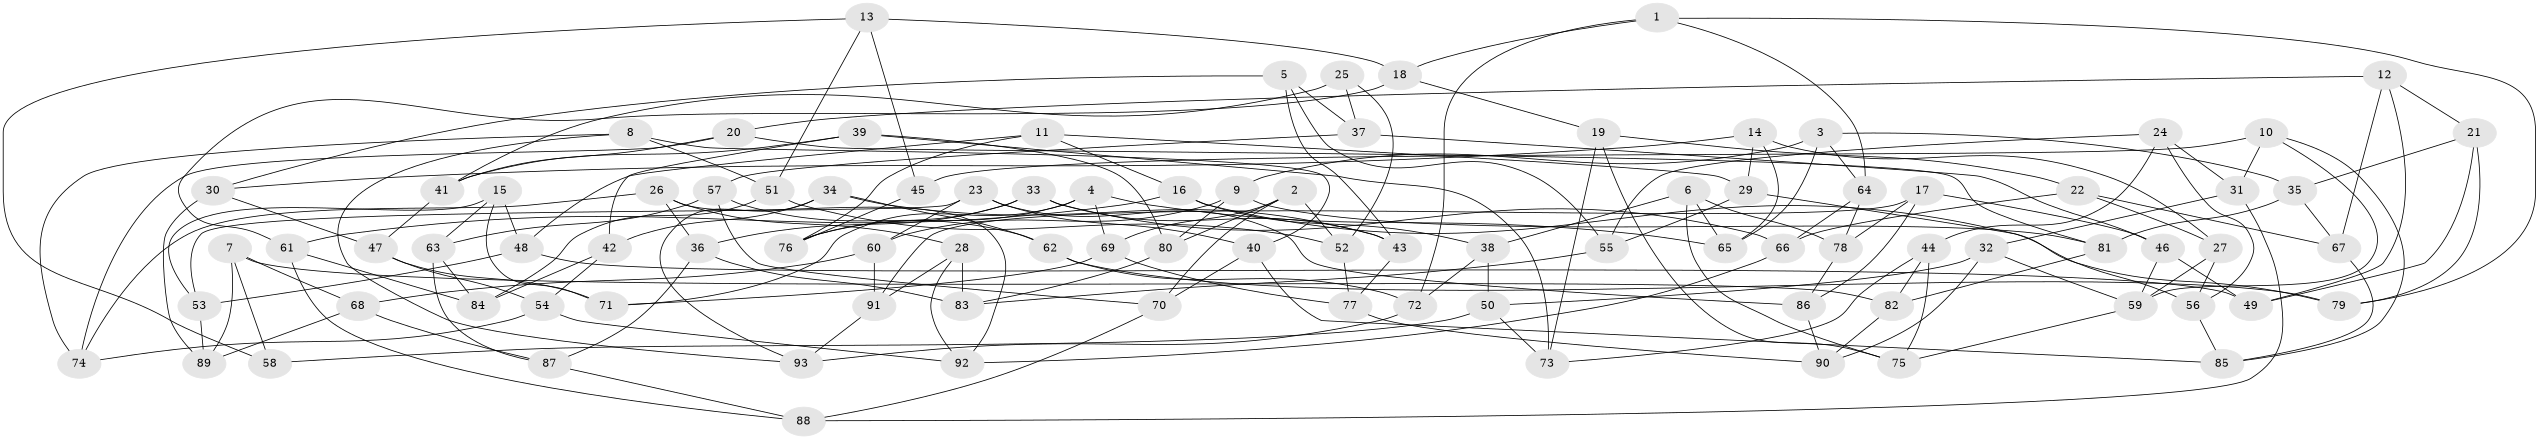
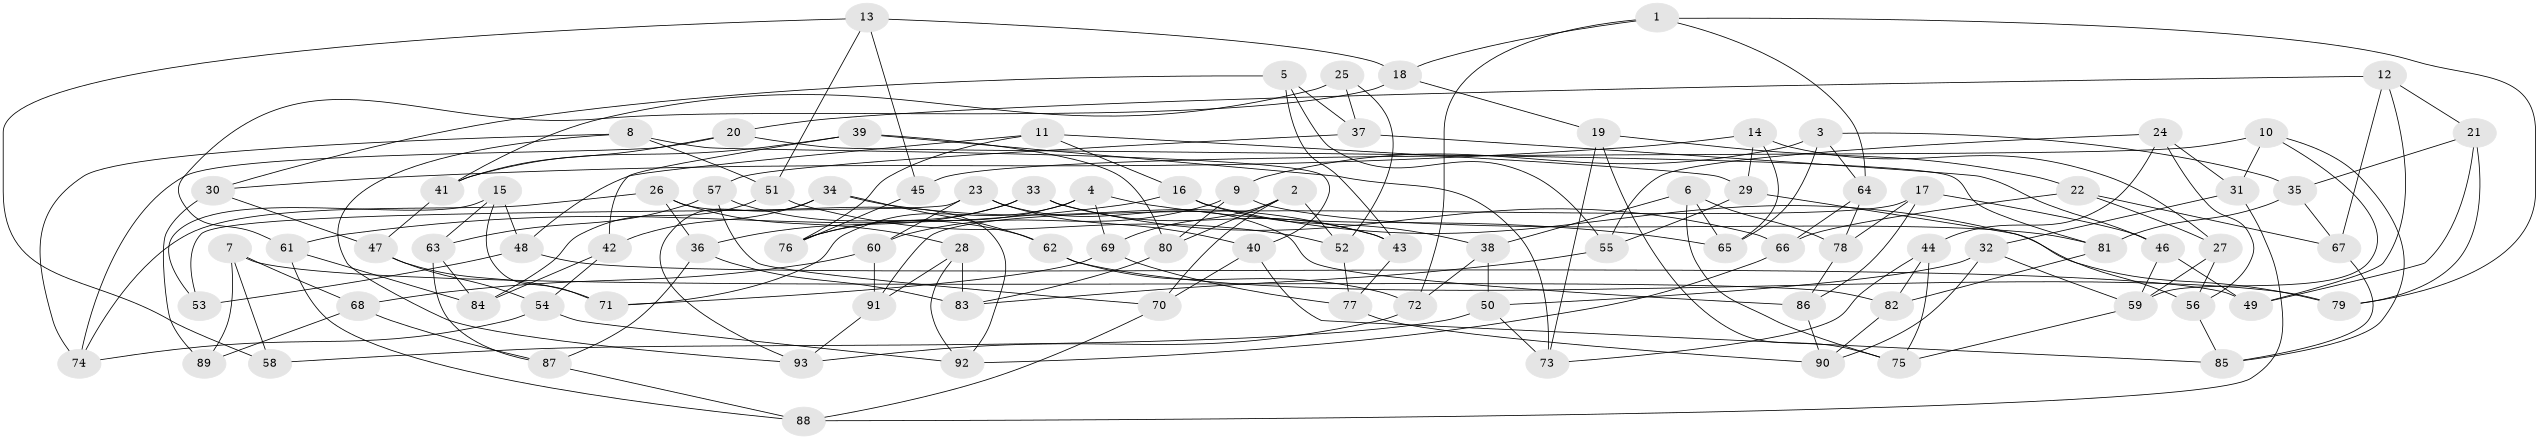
  graph {
    node [color=gray90 style=filled]
    1
    18
    64
    72
    79
    61
    19
    78
    66
    93
    2
    52
    69
    70
    80
    77
    71
    88
    83
    3
    9
    35
    65
    60
    81
    67
    4
    76
    5
    30
    37
    43
    55
    89
    47
    46
    57
    6
    38
    75
    50
    86
    7
    58
    68
    82
    87
    90
    8
    40
    51
    74
    85
    84
    91
    10
    31
    45
    59
    32
    11
    16
    29
    48
    56
    49
    53
    12
    20
    21
    41
    13
    14
    27
    15
    63
    17
    22
    73
    92
    23
    24
    44
    25
    26
    28
    36
    54
    33
    34
    42
    62
    39
    1 -- 18
    1 -- 64
    1 -- 72
    1 -- 79
    18 -- 61
    18 -- 19
    64 -- 78
    64 -- 66
    72 -- 93
    61 -- 88
    61 -- 84
    19 -- 75
    19 -- 22
    19 -- 73
    78 -- 86
    66 -- 92
    2 -- 52
    2 -- 69
    2 -- 70
    2 -- 80
    52 -- 77
    69 -- 77
    69 -- 71
    70 -- 88
    80 -- 83
    77 -- 90
    3 -- 64
    3 -- 9
    3 -- 35
    3 -- 65
    9 -- 80
    9 -- 60
    9 -- 81
    35 -- 81
    35 -- 67
    60 -- 68
    60 -- 91
    81 -- 82
    67 -- 85
    4 -- 69
    4 -- 71
    4 -- 65
    4 -- 76
    5 -- 30
    5 -- 37
    5 -- 43
    5 -- 55
    30 -- 89
    30 -- 47
    37 -- 46
    37 -- 57
    43 -- 77
    55 -- 83
    47 -- 71
    47 -- 54
    46 -- 59
    46 -- 49
    57 -- 70
    57 -- 63
    57 -- 62
    6 -- 78
    6 -- 65
    6 -- 38
    6 -- 75
    38 -- 72
    38 -- 50
    50 -- 58
    50 -- 73
    86 -- 90
    7 -- 89
    7 -- 58
    7 -- 68
    7 -- 82
    68 -- 89
    68 -- 87
    82 -- 90
    87 -- 88
    8 -- 93
    8 -- 40
    8 -- 51
    8 -- 74
    40 -- 70
    40 -- 85
    51 -- 52
    51 -- 84
    91 -- 93
    10 -- 85
    10 -- 31
    10 -- 45
    10 -- 59
    31 -- 88
    31 -- 32
    45 -- 76
    59 -- 75
    32 -- 50
    32 -- 90
    32 -- 59
    11 -- 76
    11 -- 16
    11 -- 29
    11 -- 48
    16 -- 79
    16 -- 61
    16 -- 38
    29 -- 55
    29 -- 56
    48 -- 49
    48 -- 53
    56 -- 85
-   53 -- 89
    12 -- 67
    12 -- 49
    12 -- 20
    12 -- 21
    20 -- 81
    20 -- 74
    20 -- 41
    21 -- 79
    21 -- 35
    21 -- 49
    41 -- 47
    13 -- 18
    13 -- 58
    13 -- 51
    13 -- 45
    14 -- 65
    14 -- 30
    14 -- 29
    14 -- 27
    27 -- 59
    27 -- 56
    15 -- 71
    15 -- 48
    15 -- 53
    15 -- 63
    63 -- 87
    63 -- 84
    17 -- 78
    17 -- 46
    17 -- 86
    17 -- 91
    22 -- 66
    22 -- 67
    22 -- 27
    23 -- 60
    23 -- 86
    23 -- 40
    23 -- 53
    24 -- 55
    24 -- 31
    24 -- 56
    24 -- 44
    44 -- 75
    44 -- 82
    44 -- 73
    25 -- 52
    25 -- 37
    25 -- 41
    26 -- 74
    26 -- 92
    26 -- 28
    26 -- 36
    28 -- 83
    28 -- 91
    28 -- 92
    36 -- 83
    36 -- 87
    54 -- 74
    54 -- 92
    33 -- 66
    33 -- 76
    33 -- 43
    33 -- 36
    34 -- 93
    34 -- 43
    34 -- 42
    34 -- 62
    42 -- 84
    42 -- 54
    62 -- 72
    62 -- 79
    39 -- 80
    39 -- 41
    39 -- 73
    39 -- 42
  }
